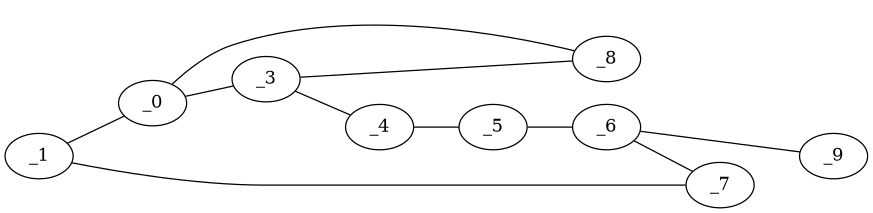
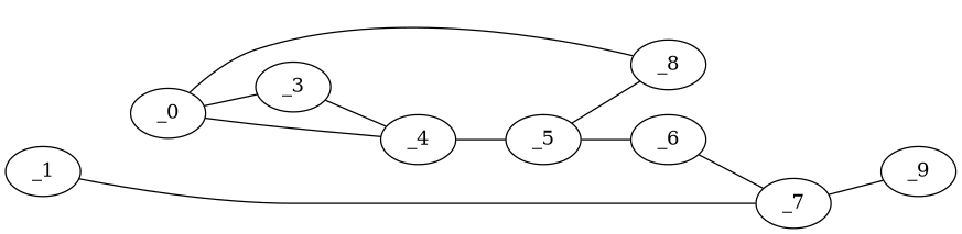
  graph {
    rankdir=LR
    node [charge=0 chem=1 symbol="C  "]
    edge [valence=1]
    _1 [x=3.7796 y=-1.5492]
    n2 [label=_0 x=5.3147 y=-0.3061]
    _7 [x=2.866 y=-1.1425]
    _3 [x=7.1467 y=-1.0649]
    _8 [chem=5 symbol="S  " x=4.8369 y=1.6425]
    _9 [chem=2 symbol="O  " x=2 y=-1.6425]
    _4 [x=7.4055 y=-0.099]
    _5 [x=5.5735 y=0.6599]
    _6 [x=2.9706 y=-0.148]
-   _1 -- n2
+   _4 -- n2
    _1 -- _7
    n2 -- _3
    n2 -- _8
-   _6 -- _9
+   _7 -- _9
    _3 -- _4
    _4 -- _5
-   _3 -- _8
+   _5 -- _8
    _5 -- _6
    _6 -- _7
  }
